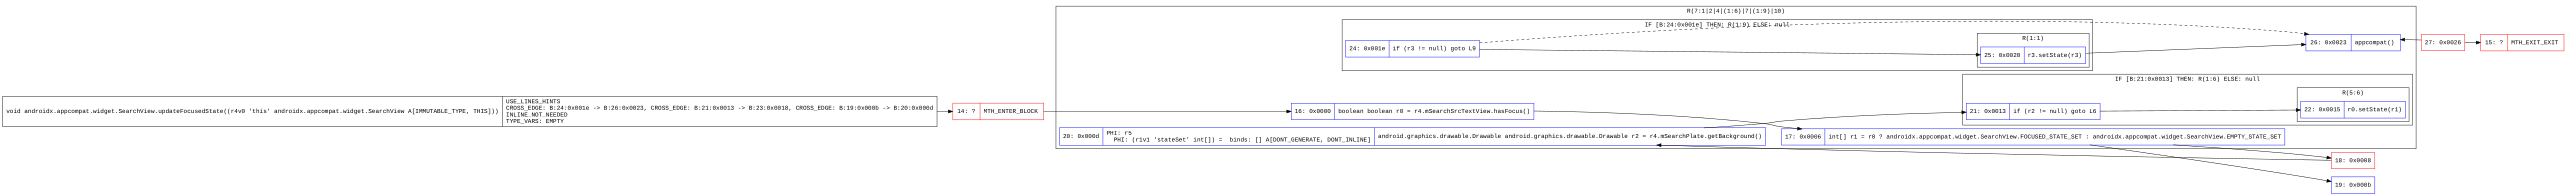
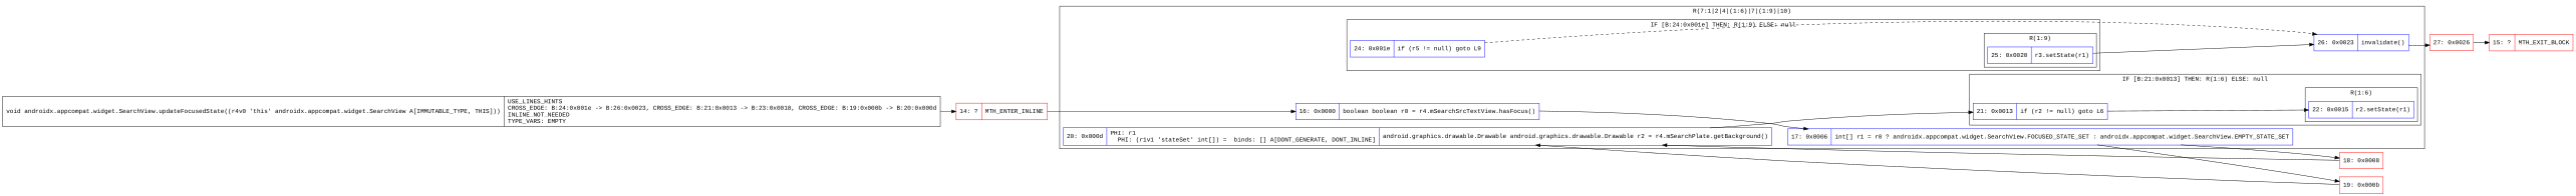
  digraph {
    fontname="Liberation Mono"
    rankdir=LR
    node [color=blue fontname="Liberation Mono" shape=record]
    edge [fontname="Liberation Mono"]
-   n1 [label="{22\:\ 0x0015|r0.setState(r1)\l}"]
+   n1 [label="{22\:\ 0x0015|r2.setState(r1)\l}"]
    n2 [label="{21\:\ 0x0013|if (r2 != null) goto L6\l}"]
-   n3 [label="{25\:\ 0x0020|r3.setState(r3)\l}"]
-   n4 [label="{24\:\ 0x001e|if (r3 != null) goto L9\l}"]
+   n3 [label="{25\:\ 0x0020|r3.setState(r1)\l}"]
+   n4 [label="{24\:\ 0x001e|if (r5 != null) goto L9\l}"]
    n5 [label="{16\:\ 0x0000|boolean boolean r0 = r4.mSearchSrcTextView.hasFocus()\l}"]
    n6 [label="{17\:\ 0x0006|int[] r1 = r0 ? androidx.appcompat.widget.SearchView.FOCUSED_STATE_SET : androidx.appcompat.widget.SearchView.EMPTY_STATE_SET\l}"]
-   n7 [label="{20\:\ 0x000d|PHI: r5 \l  PHI: (r1v1 'stateSet' int[]) =  binds: [] A[DONT_GENERATE, DONT_INLINE]\l|android.graphics.drawable.Drawable android.graphics.drawable.Drawable r2 = r4.mSearchPlate.getBackground()\l}"]
-   n8 [label="{26\:\ 0x0023|appcompat()\l}"]
+   n7 [label="{20\:\ 0x000d|PHI: r1 \l  PHI: (r1v1 'stateSet' int[]) =  binds: [] A[DONT_GENERATE, DONT_INLINE]\l|android.graphics.drawable.Drawable android.graphics.drawable.Drawable r2 = r4.mSearchPlate.getBackground()\l}"]
+   n8 [label="{26\:\ 0x0023|invalidate()\l}"]
    n9 [color=red label="{18\:\ 0x0008}"]
-   n10 [label="{19\:\ 0x000b}"]
+   n10 [color=red label="{19\:\ 0x000b}"]
    n11 [color=red label="{27\:\ 0x0026}"]
-   n12 [color=red label="{15\:\ ?|MTH_EXIT_EXIT\l}"]
-   n13 [color=red label="{14\:\ ?|MTH_ENTER_BLOCK\l}"]
+   n12 [color=red label="{15\:\ ?|MTH_EXIT_BLOCK\l}"]
+   n13 [color=red label="{14\:\ ?|MTH_ENTER_INLINE\l}"]
    n14 [label="{void androidx.appcompat.widget.SearchView.updateFocusedState((r4v0 'this' androidx.appcompat.widget.SearchView A[IMMUTABLE_TYPE, THIS]))  | USE_LINES_HINTS\lCROSS_EDGE: B:24:0x001e \-\> B:26:0x0023, CROSS_EDGE: B:21:0x0013 \-\> B:23:0x0018, CROSS_EDGE: B:19:0x000b \-\> B:20:0x000d\lINLINE_NOT_NEEDED\lTYPE_VARS: EMPTY\l}" color=""]
    subgraph cluster_1 {
      label="R(7:1|2|4|(1:6)|7|(1:9)|10)"
      n5
      n6
      n7
      n8
      subgraph cluster_2 {
        label="IF [B:21:0x0013] THEN: R(1:6) ELSE: null"
        n2
        subgraph cluster_3 {
-         label="R(5:6)"
+         label="R(1:6)"
          n1
        }
      }
      subgraph cluster_4 {
        label="IF [B:24:0x001e] THEN: R(1:9) ELSE: null"
        n4
        subgraph cluster_5 {
-         label="R(1:1)"
+         label="R(1:9)"
          n3
        }
      }
    }
    n2 -> n1
    n3 -> n8
-   n4 -> n3
    n4 -> n8 [style=dashed]
    n5 -> n6
    n6 -> n9
    n6 -> n10
    n7 -> n2
-   n11 -> n8
+   n8 -> n11
    n9 -> n7
+   n10 -> n7
    n11 -> n12
    n13 -> n5
    n14 -> n13
  }
